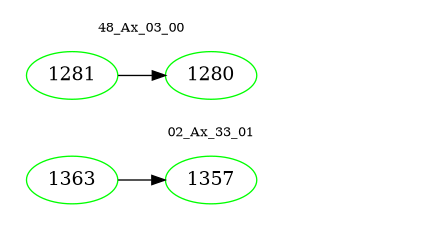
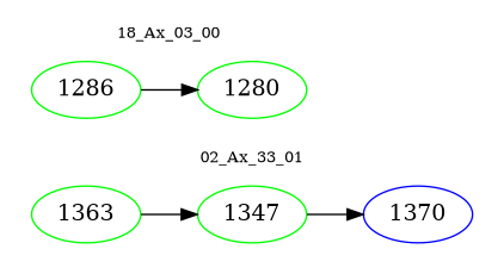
  digraph {
    rankdir=LR
    node [color=green]
    edge [color=black]
    n1 [label=1363]
-   n2 [label=1357]
-   n4 [label=1281]
+   n2 [label=1347]
+   n3 [color=blue label=1370]
+   n4 [label=1286]
    n5 [label=1280]
    subgraph cluster_1 {
      color=white
      fontsize=10
      label="02_Ax_33_01"
      n1
      n2
+     n3
    }
    subgraph cluster_2 {
      color=white
      fontsize=10
-     label="48_Ax_03_00"
+     label="18_Ax_03_00"
      n4
      n5
    }
    n1 -> n2
+   n2 -> n3
    n4 -> n5
  }
